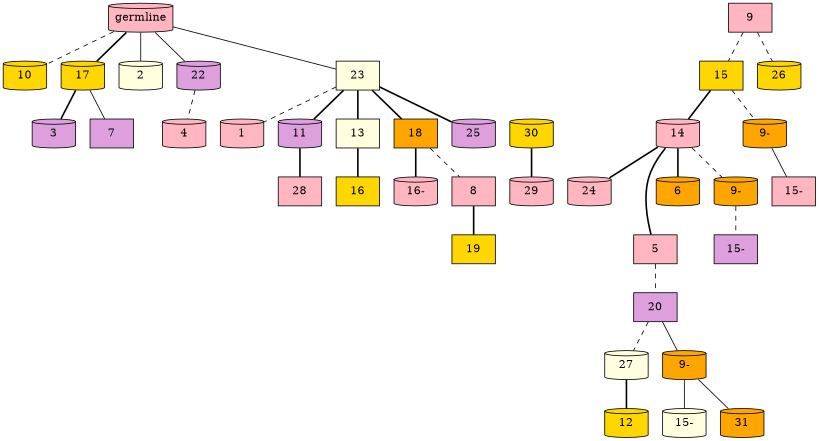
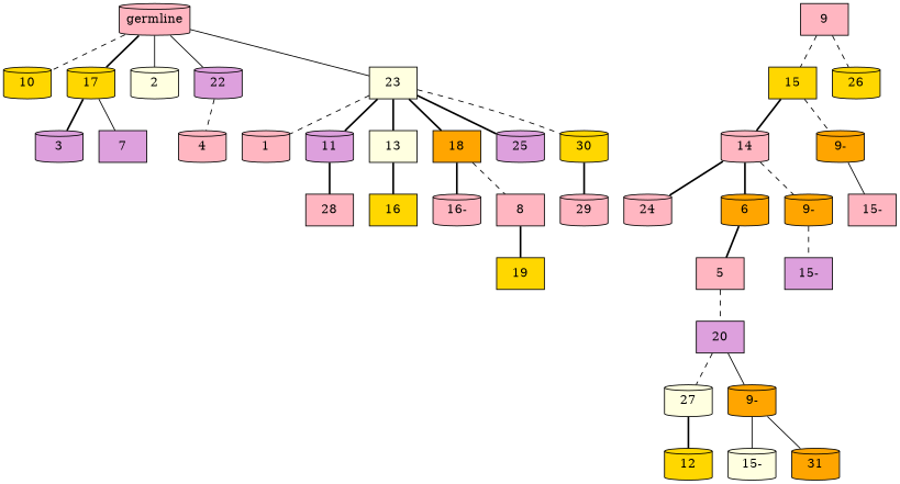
  graph {
    node [fillcolor=lightpink shape=cylinder style=filled]
    edge [style=bold]
    n1 [label=germline]
    n2 [fillcolor=gold label=10]
    n3 [fillcolor=gold label=17]
    n4 [fillcolor=lightyellow label=2]
    n5 [fillcolor=plum label=22]
    n6 [fillcolor=lightyellow label=23 shape=box]
    n7 [fillcolor=plum label=3]
    n8 [fillcolor=plum label=7 shape=box]
    n9 [label=4]
    n10 [label=1]
    n11 [fillcolor=plum label=11]
    n12 [fillcolor=lightyellow label=13 shape=box]
    n13 [fillcolor=orange label=18 shape=box]
    n14 [fillcolor=plum label=25]
    n15 [fillcolor=gold label=30]
    n16 [label=9 shape=box]
    n17 [fillcolor=gold label=15 shape=box]
    n18 [fillcolor=gold label=26]
    n19 [label=28 shape=box]
    n20 [fillcolor=gold label=16 shape=box]
    n21 [label="16-"]
    n22 [label=8 shape=box]
    n23 [label=29]
    n24 [fillcolor=gold label=19 shape=box]
    n25 [label=14]
    n26 [fillcolor=orange label="9-"]
    n27 [label=24]
    n28 [label=5 shape=box]
    n29 [fillcolor=orange label=6]
    n30 [fillcolor=orange label="9-"]
    n31 [label="15-" shape=box]
    n32 [fillcolor=plum label=20 shape=box]
    n33 [fillcolor=plum label="15-" shape=box]
    n34 [fillcolor=lightyellow label=27]
    n35 [fillcolor=orange label="9-"]
    n36 [fillcolor=gold label=12]
    n37 [fillcolor=lightyellow label="15-"]
    n38 [fillcolor=orange label=31]
    n1 -- n2 [style=dashed]
    n1 -- n3
    n1 -- n4 [style=solid]
    n1 -- n5 [style=solid]
    n1 -- n6 [style=solid]
    n3 -- n7
    n3 -- n8 [style=solid]
    n5 -- n9 [style=dashed]
    n6 -- n10 [style=dashed]
    n6 -- n11
    n6 -- n12
    n6 -- n13
    n6 -- n14
+   n6 -- n15 [style=dashed]
    n11 -- n19
    n12 -- n20
    n13 -- n21
    n13 -- n22 [style=dashed]
    n15 -- n23
    n16 -- n17 [style=dashed]
    n16 -- n18 [style=dashed]
    n17 -- n25
    n17 -- n26 [style=dashed]
    n22 -- n24
    n25 -- n27
-   n25 -- n28
+   n29 -- n28
    n25 -- n29
    n25 -- n30 [style=dashed]
    n26 -- n31 [style=solid]
    n28 -- n32 [style=dashed]
    n30 -- n33 [style=dashed]
    n32 -- n34 [style=dashed]
    n32 -- n35 [style=solid]
    n34 -- n36
    n35 -- n37 [style=solid]
    n35 -- n38 [style=solid]
  }
